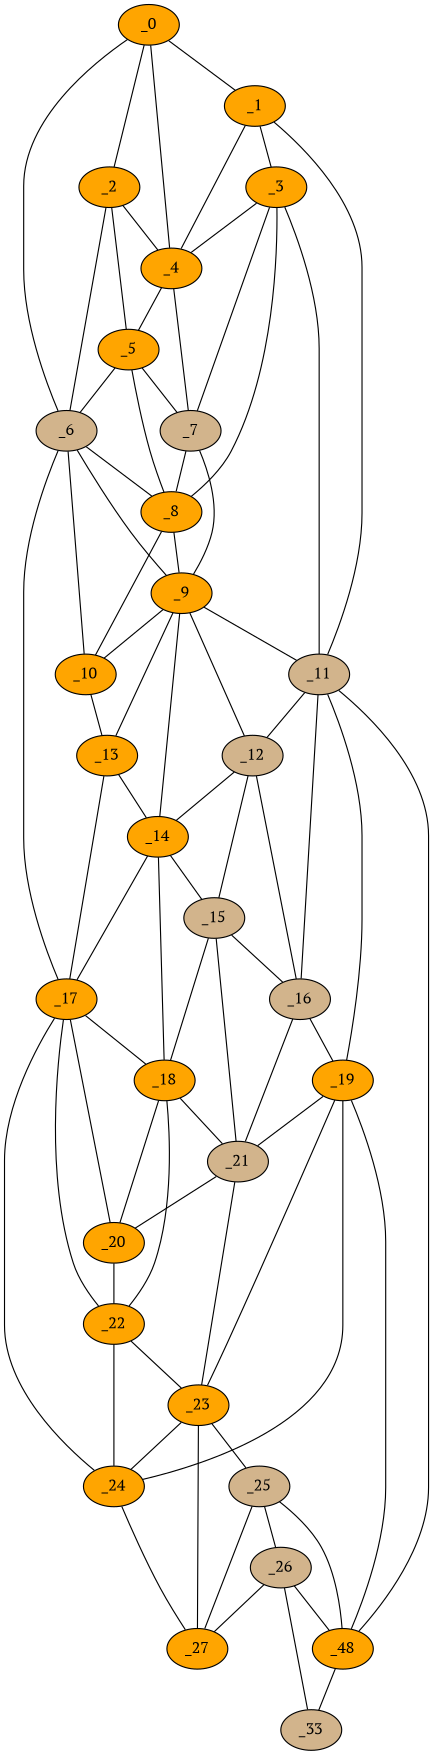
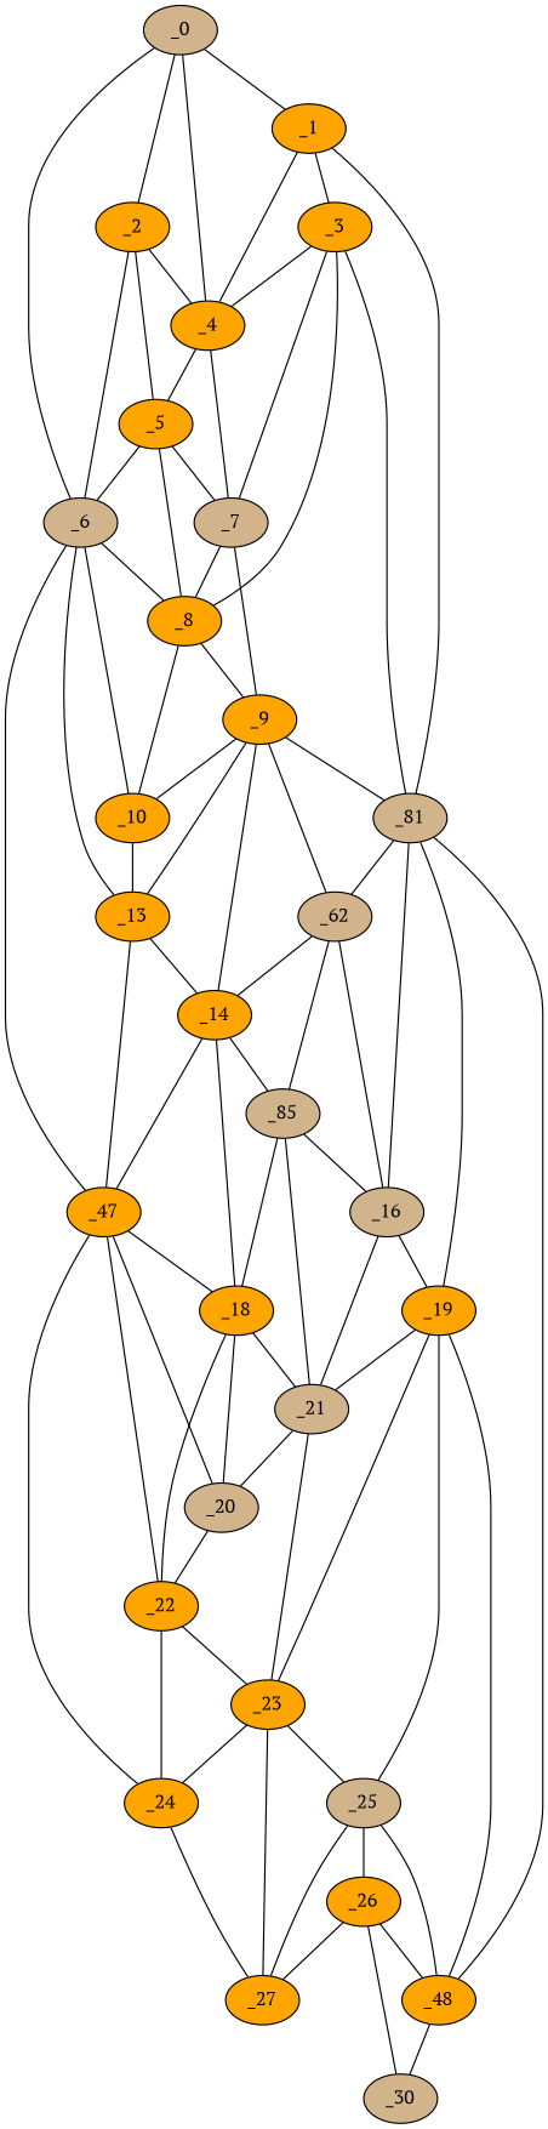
  graph {
    fontname="PT Serif"
    node [fillcolor=orange fontname="PT Serif" style=filled x=25 y=64]
    edge [fontname="PT Serif" valence=2]
-   _0 [x=6 y=43]
+   _0 [fillcolor=tan x=6 y=43]
    _1 [x=8]
    _2 [x=15 y=38]
    _4 [x=18 y=58]
    _6 [fillcolor=tan y=29]
    _3 [x=17 y=66]
-   _11 [fillcolor=tan x=37 y=79]
+   _11 [fillcolor=tan x=37 y=79 label=_81]
    _5 [x=24 y=38]
    _7 [fillcolor=tan y=57]
    _8 [x=31 y=39]
    _10 [x=37 y=39]
    _13 [x=45 y=41]
-   _17 [x=68 y=37]
-   _12 [fillcolor=tan x=43 y=70]
+   _17 [x=68 y=37 label=_47]
+   _12 [fillcolor=tan x=43 y=70 label=_62]
    _16 [fillcolor=tan x=57 y=66]
    _19 [x=71 y=69]
    n17 [label=_48 x=112 y=98]
    _9 [x=31 y=58]
    _14 [x=50 y=54]
    _18 [x=71 y=52]
-   _20 [x=73 y=47]
+   _20 [fillcolor=tan x=73 y=47]
    _22 [x=78 y=49]
    _24 [x=88 y=50]
-   _15 [fillcolor=tan x=56 y=60]
+   _15 [fillcolor=tan x=56 y=60 label=_85]
    _21 [fillcolor=tan x=73]
    _23 [x=86 y=59]
    _25 [fillcolor=tan x=105 y=78]
-   _30 [fillcolor=tan x=121 y=82 label=_33]
+   _30 [fillcolor=tan x=121 y=82]
    _27 [x=112 y=69]
-   _26 [fillcolor=tan x=111 y=84]
+   _26 [x=111 y=84]
    _0 -- _1 [valence=1]
    _0 -- _2 [valence=1]
    _0 -- _4
    _0 -- _6 [valence=1]
    _1 -- _4 [valence=1]
    _1 -- _3
    _1 -- _11 [valence=1]
    _2 -- _4
    _2 -- _6 [valence=1]
    _2 -- _5
    _4 -- _5 [valence=1]
    _4 -- _7
    _6 -- _8
    _6 -- _10 [valence=1]
-   _6 -- _9
+   _6 -- _13
    _6 -- _17 [valence=1]
    _3 -- _4
    _3 -- _11
    _3 -- _7 [valence=1]
    _3 -- _8
    _11 -- _12 [valence=1]
    _11 -- _16
    _11 -- _19
    _11 -- n17 [valence=1]
    _5 -- _6
    _5 -- _7
    _5 -- _8
    _7 -- _8
    _7 -- _9
    _8 -- _10
    _8 -- _9 [valence=1]
    _10 -- _13
    _13 -- _17
    _13 -- _14 [valence=1]
    _17 -- _18 [valence=1]
    _17 -- _20 [valence=1]
    _17 -- _22
    _17 -- _24 [valence=1]
    _12 -- _16
    _12 -- _14
    _12 -- _15
    _16 -- _19 [valence=1]
    _16 -- _21
    _19 -- n17
    _19 -- _21
    _19 -- _23 [valence=1]
-   _19 -- _24
+   _19 -- _25
    n17 -- _30 [valence=1]
    _9 -- _11
    _9 -- _10 [valence=1]
    _9 -- _13
    _9 -- _12
    _9 -- _14
    _14 -- _17
    _14 -- _18
    _14 -- _15 [valence=1]
    _18 -- _20
    _18 -- _22 [valence=1]
    _18 -- _21
    _20 -- _22
    _22 -- _24
    _22 -- _23
    _24 -- _27 [valence=1]
    _15 -- _16
    _15 -- _18
    _15 -- _21
    _21 -- _20 [valence=1]
    _21 -- _23 [valence=1]
    _23 -- _24 [valence=1]
    _23 -- _25
    _23 -- _27 [valence=1]
    _25 -- n17 [valence=1]
    _25 -- _27
    _25 -- _26
    _26 -- n17 [valence=1]
    _26 -- _30
    _26 -- _27 [valence=1]
  }
